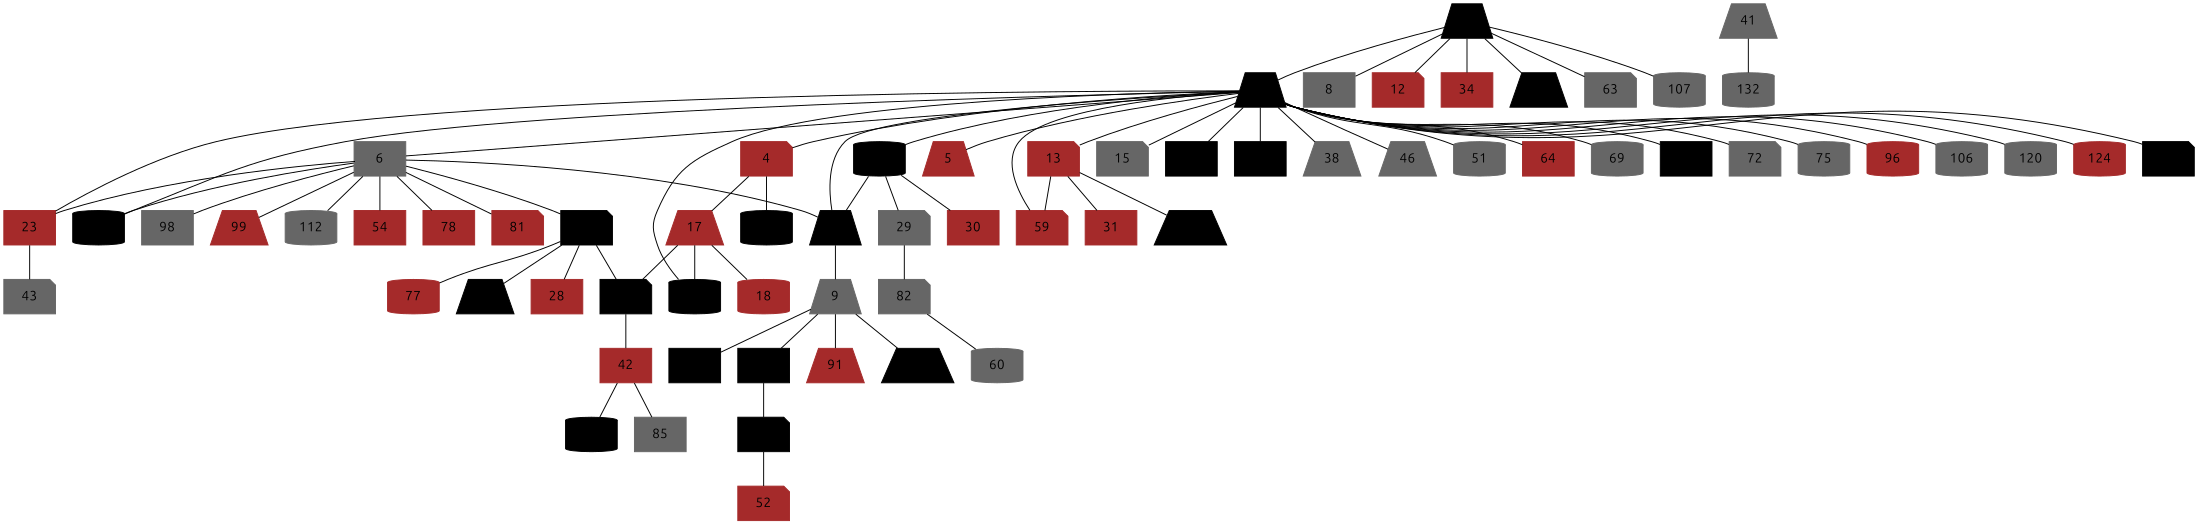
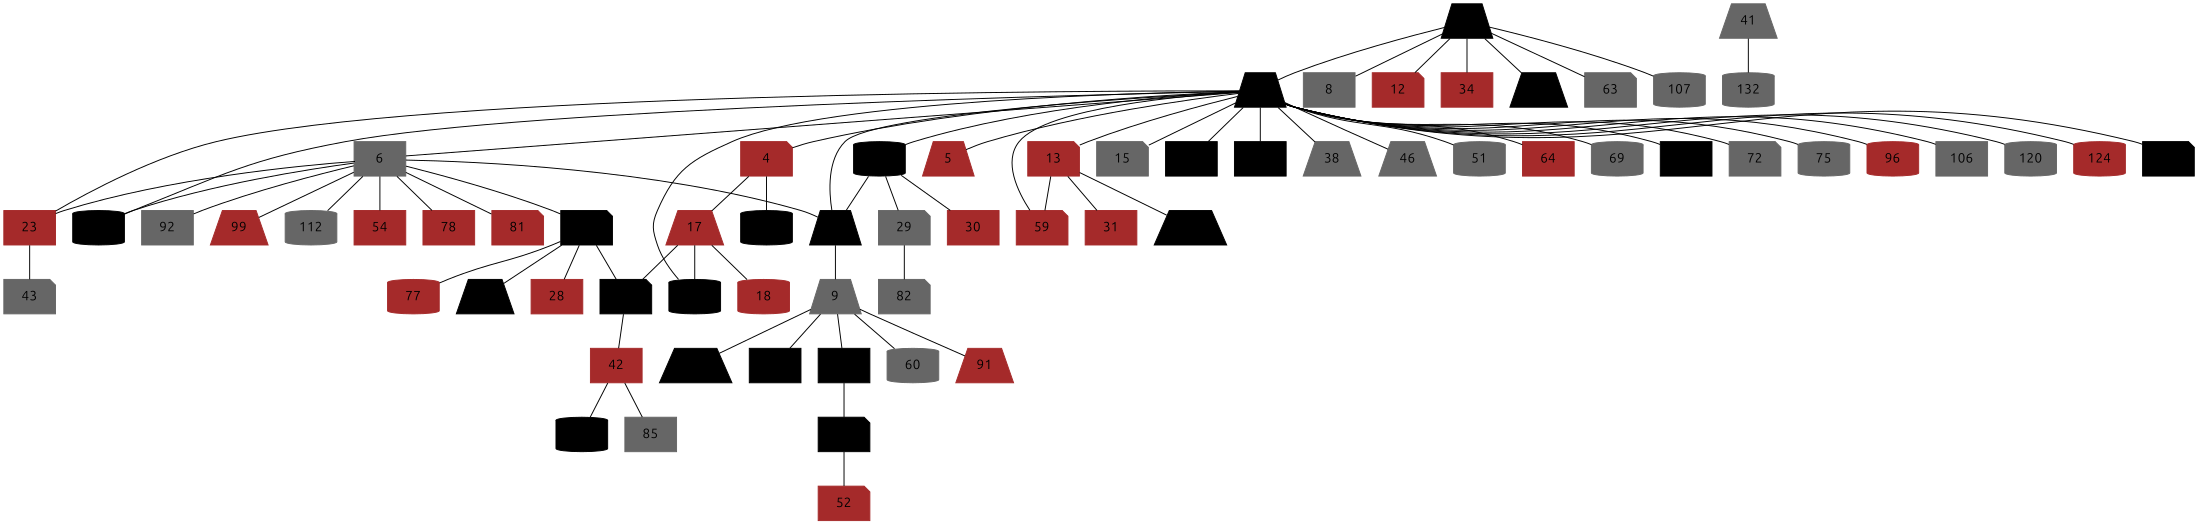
  graph {
    fontname=Ubuntu
    node [color=gray40 fontname=Ubuntu shape=box style=filled]
    edge [fontname=Ubuntu]
    1 [color=black shape=trapezium]
    2 [color=black shape=trapezium]
    8 [super="+53+86"]
    12 [color=brown shape=note]
    34 [color=brown super="+66+48+57"]
    45 [color=black shape=trapezium]
    63 [shape=note]
    107 [shape=cylinder]
    3 [color=black shape=cylinder super="+16"]
    4 [color=brown shape=note]
    5 [color=brown shape=trapezium]
    6 [super="+24+50+25+90+94"]
    7 [color=black shape=trapezium super="+79+123+32+33+67+55+47"]
    13 [color=brown shape=note]
    15 [shape=note]
    19 [color=black]
    20 [color=black]
    23 [color=brown super="+110+27"]
    38 [shape=trapezium super="+74+95+40"]
    46 [shape=trapezium super="+135+136"]
    51 [shape=cylinder]
    59 [color=brown shape=note super="+100"]
    62 [color=black shape=cylinder super="+80"]
    64 [color=brown]
    69 [shape=cylinder]
    70 [color=black super="+102"]
    72 [shape=note super="+131"]
    75 [shape=cylinder super="+119"]
    96 [color=brown shape=cylinder]
-   106 [shape=cylinder]
+   106
    113 [color=black shape=cylinder]
    120 [shape=cylinder]
    124 [color=brown shape=cylinder super="+126"]
    134 [color=black shape=note]
    29 [shape=note]
    30 [color=brown]
    17 [color=brown shape=trapezium]
    109 [color=black shape=cylinder]
    10 [color=black shape=note]
    54 [color=brown super="+76"]
    78 [color=brown]
    81 [color=brown shape=note]
-   98
+   98 [label=92]
    99 [color=brown shape=trapezium]
    112 [shape=cylinder]
    9 [shape=trapezium]
    31 [color=brown]
    115 [color=black shape=trapezium super="+125"]
    43 [shape=note]
    82 [shape=note]
    21 [color=black shape=note super="+88+97+26+39"]
    18 [color=brown shape=cylinder super="+121"]
    22 [color=black shape=trapezium]
    28 [color=brown]
    77 [color=brown shape=cylinder]
    41 [shape=trapezium]
    132 [shape=cylinder]
    11 [color=black]
    37 [color=black super="+133"]
    60 [shape=cylinder super="+117"]
    91 [color=brown shape=trapezium]
    104 [color=black shape=trapezium]
    44 [color=black shape=note]
    42 [color=brown]
    85 [super="+114"]
    111 [color=black shape=cylinder]
    52 [color=brown shape=note]
    1 -- 2
    1 -- 8
    1 -- 12
    1 -- 34
    1 -- 45
    1 -- 63
    1 -- 107
    2 -- 3
    2 -- 4
    2 -- 5
    2 -- 6
    2 -- 7 [weight=2]
    2 -- 13
    2 -- 15
    2 -- 19
    2 -- 20
    2 -- 23
    2 -- 38
    2 -- 46
    2 -- 51
    2 -- 59
    2 -- 62
    2 -- 64
    2 -- 69
    2 -- 70
    2 -- 72
    2 -- 75
    2 -- 96
    2 -- 106
    2 -- 113
    2 -- 120
    2 -- 124
    2 -- 134
    3 -- 7
    3 -- 29
    3 -- 30
    4 -- 17
    4 -- 109
    6 -- 7
    6 -- 23
    6 -- 113
    6 -- 10
    6 -- 54
    6 -- 78
    6 -- 81
    6 -- 98
    6 -- 99
    6 -- 112
    7 -- 9
    13 -- 59
    13 -- 31
    13 -- 115
    23 -- 43
    29 -- 82
    17 -- 62
    17 -- 21
    17 -- 18
    10 -- 21
    10 -- 22
    10 -- 28
    10 -- 77
    9 -- 11
    9 -- 37
-   82 -- 60
+   9 -- 60
    9 -- 91
    9 -- 104
    21 -- 42
    41 -- 132
    37 -- 44
    44 -- 52
    42 -- 85
    42 -- 111
  }
